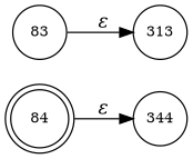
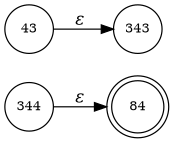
  digraph {
    rankdir=LR
    node [fixedsize=true fontsize=11 shape=circle peripheries=1]
    edge [fontname="Times-Italic"]
    n1 [label=84 shape=doublecircle width=.6 peripheries=""]
-   n2 [label=83 width=.55]
-   n3 [label=313 width=.55]
+   n2 [label=43 width=.55]
+   n3 [label=343 width=.55]
    n4 [label=344 width=.55]
    n2 -> n3 [label="&epsilon;"]
-   n1 -> n4 [label="&epsilon;"]
+   n4 -> n1 [label="&epsilon;"]
  }
